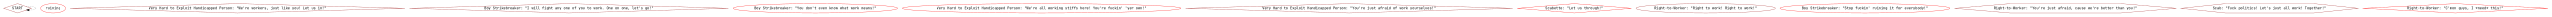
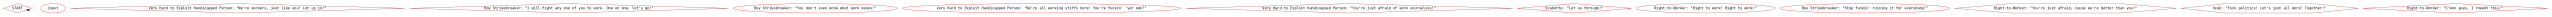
  digraph {
    fontname="JetBrains Mono"
    node [color=brown shape=diamond fontname="JetBrains Mono"]
    n1 [label=START]
-   n2 [label=ruining color=red shape=ellipse]
+   n2 [label=input color=red shape=ellipse]
    n3 [label="Very Hard to Exploit Handicapped Person: \"We're workers, just like you! Let us in!\""]
    n4 [label="Boy Strikebreaker: \"I will fight any one of you to work. One on one, let's go!\""]
    n5 [label="Boy Strikebreaker: \"You don't even know what work means!\"" color=red shape=ellipse]
    n6 [label="Very Hard to Exploit Handicapped Person: \"We're all working stiffs here! You're fuckin' 'yer own!\"" color=red shape=ellipse]
    n7 [label="Very Hard to Exploit Handicapped Person: \"You're just afraid of work yourselves!\""]
    n8 [label="Scabette: \"Let us through!\"" color=red]
    n9 [label="Right-to-Worker: \"Right to work! Right to work!\"" shape=ellipse]
    n10 [label="Boy Strikebreaker: \"Stop fuckin' ruining it for everybody!\"" color=red shape=ellipse]
    n11 [label="Right-to-Worker: \"You're just afraid, cause we're better than you!\"" shape=hexagon]
    n12 [label="Scab: \"Fuck politics! Let's just all work! Together!\"" shape=hexagon]
    n13 [label="Right-to-Worker: \"C'mon guys, I *need* this!\"" color=red]
    n1 -> n1 [style=dotted fontname="JetBrains Mono"]
  }
